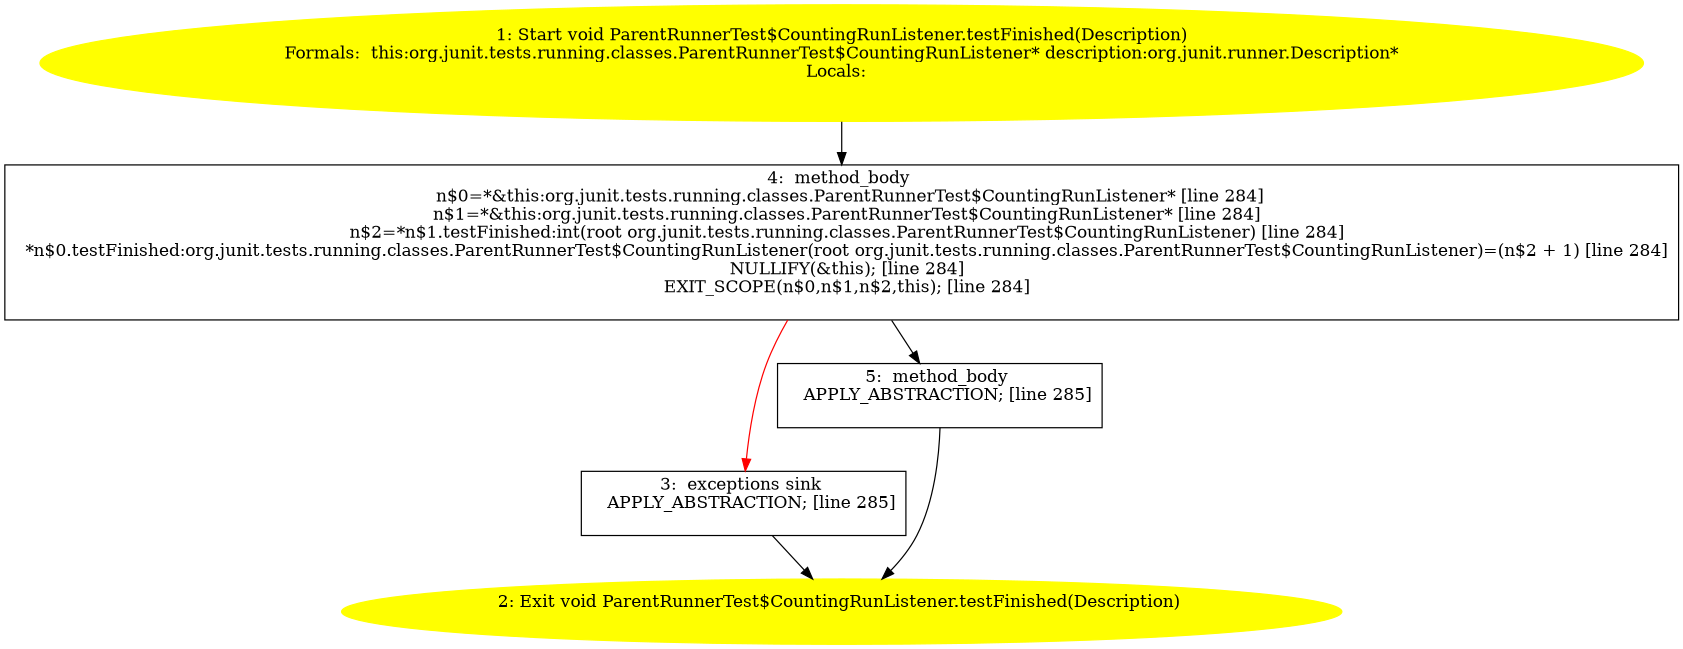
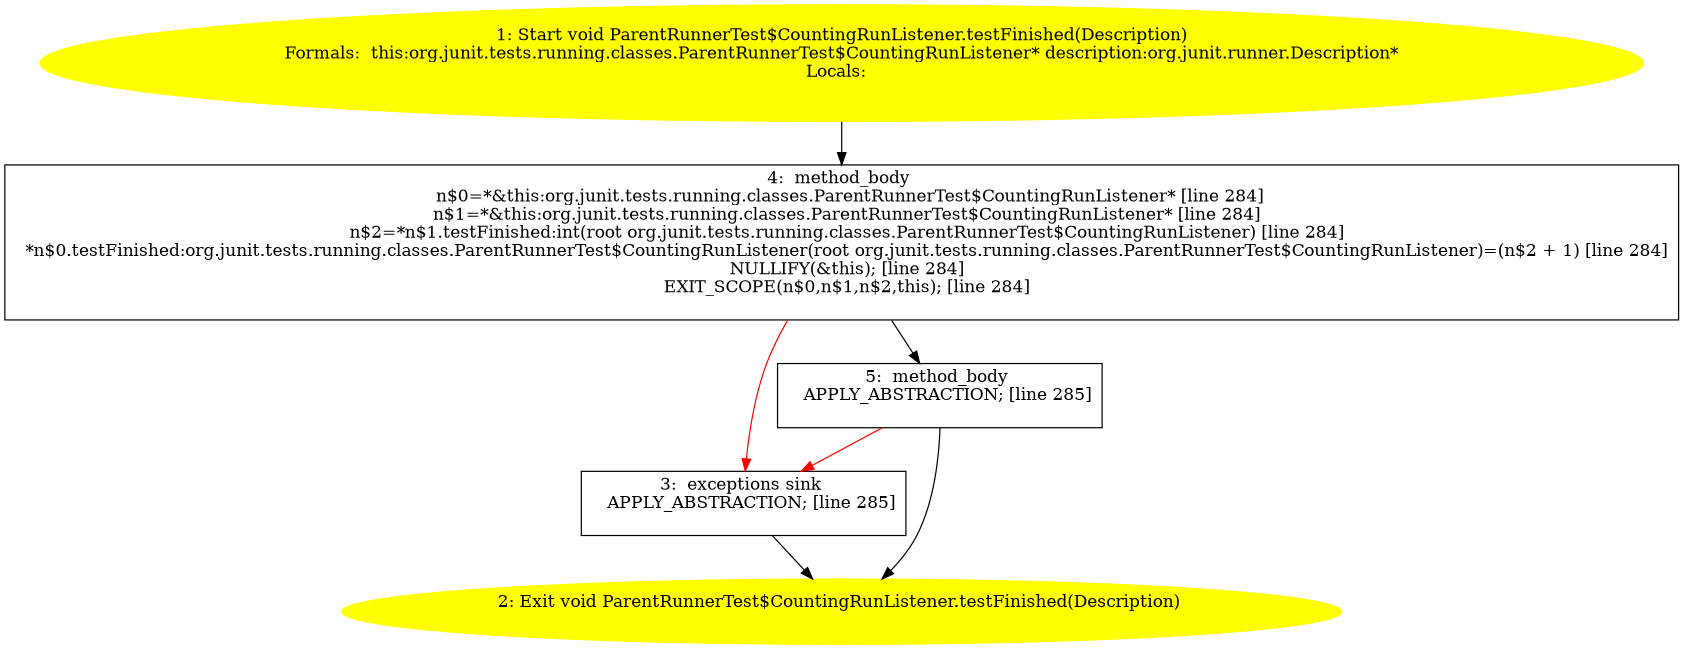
  digraph {
    node [shape=box]
    n1 [color=yellow label="1: Start void ParentRunnerTest$CountingRunListener.testFinished(Description)\nFormals:  this:org.junit.tests.running.classes.ParentRunnerTest$CountingRunListener* description:org.junit.runner.Description*\nLocals:  \n  " style=filled shape=""]
    n2 [label="4:  method_body \n   n$0=*&this:org.junit.tests.running.classes.ParentRunnerTest$CountingRunListener* [line 284]\n  n$1=*&this:org.junit.tests.running.classes.ParentRunnerTest$CountingRunListener* [line 284]\n  n$2=*n$1.testFinished:int(root org.junit.tests.running.classes.ParentRunnerTest$CountingRunListener) [line 284]\n  *n$0.testFinished:org.junit.tests.running.classes.ParentRunnerTest$CountingRunListener(root org.junit.tests.running.classes.ParentRunnerTest$CountingRunListener)=(n$2 + 1) [line 284]\n  NULLIFY(&this); [line 284]\n  EXIT_SCOPE(n$0,n$1,n$2,this); [line 284]\n "]
    n3 [label="3:  exceptions sink \n   APPLY_ABSTRACTION; [line 285]\n "]
    n4 [label="5:  method_body \n   APPLY_ABSTRACTION; [line 285]\n "]
    n5 [color=yellow label="2: Exit void ParentRunnerTest$CountingRunListener.testFinished(Description) \n  " style=filled shape=""]
    n1 -> n2
    n2 -> n3 [color=red]
    n2 -> n4
    n3 -> n5
+   n4 -> n3 [color=red]
    n4 -> n5
  }
